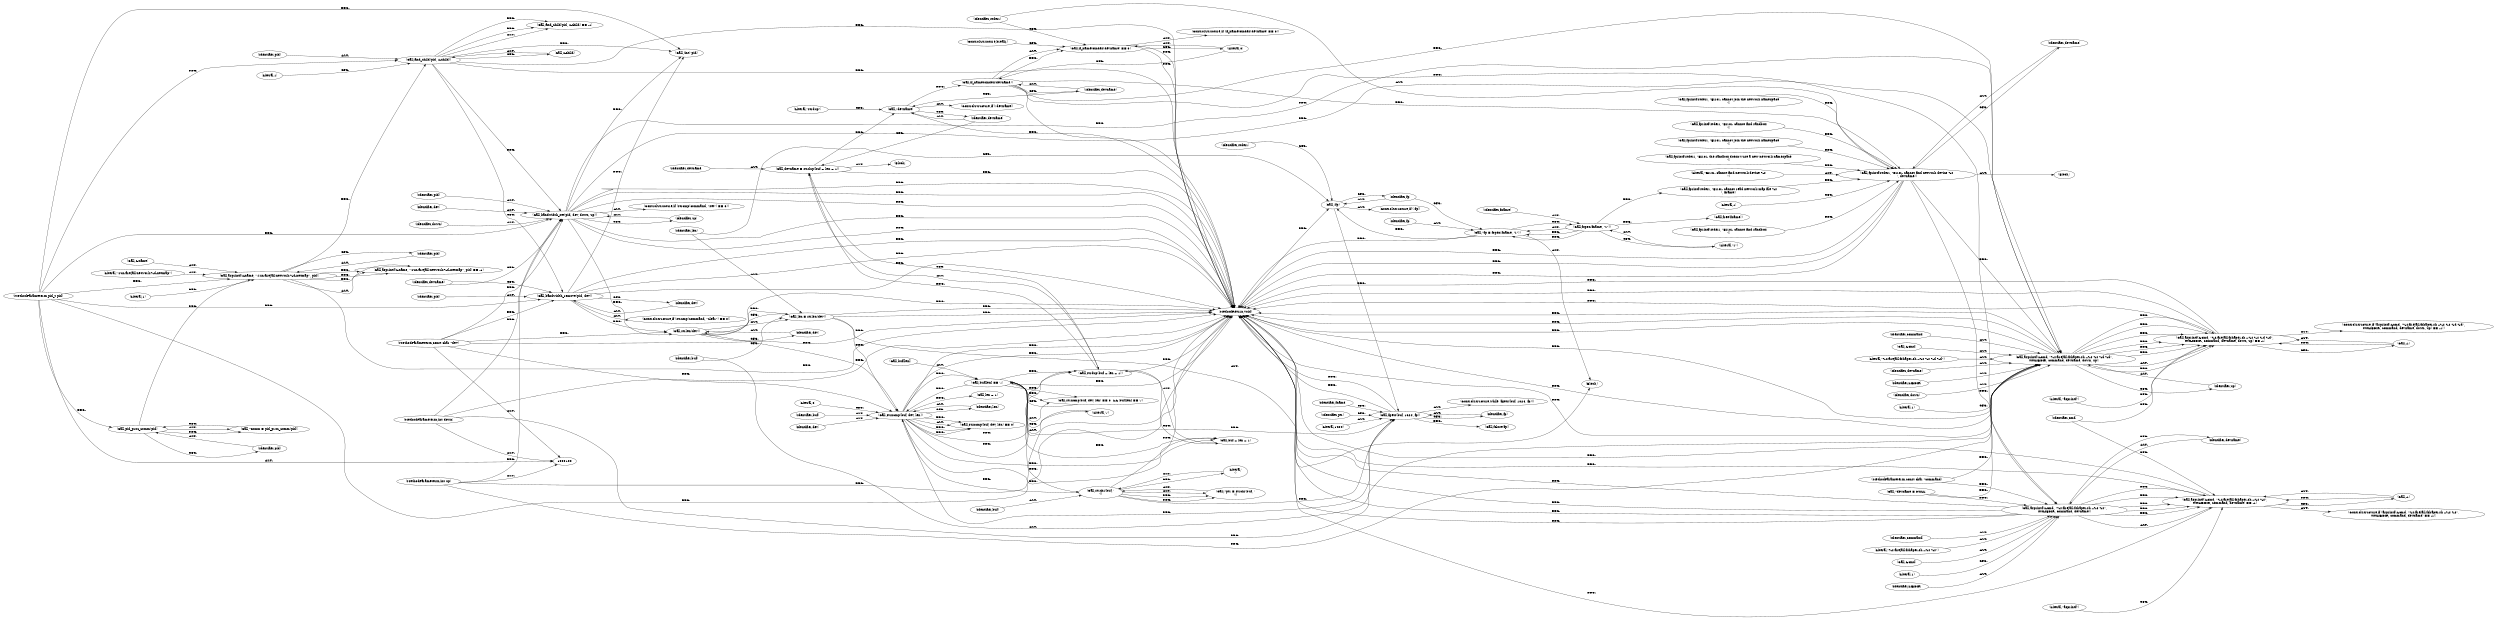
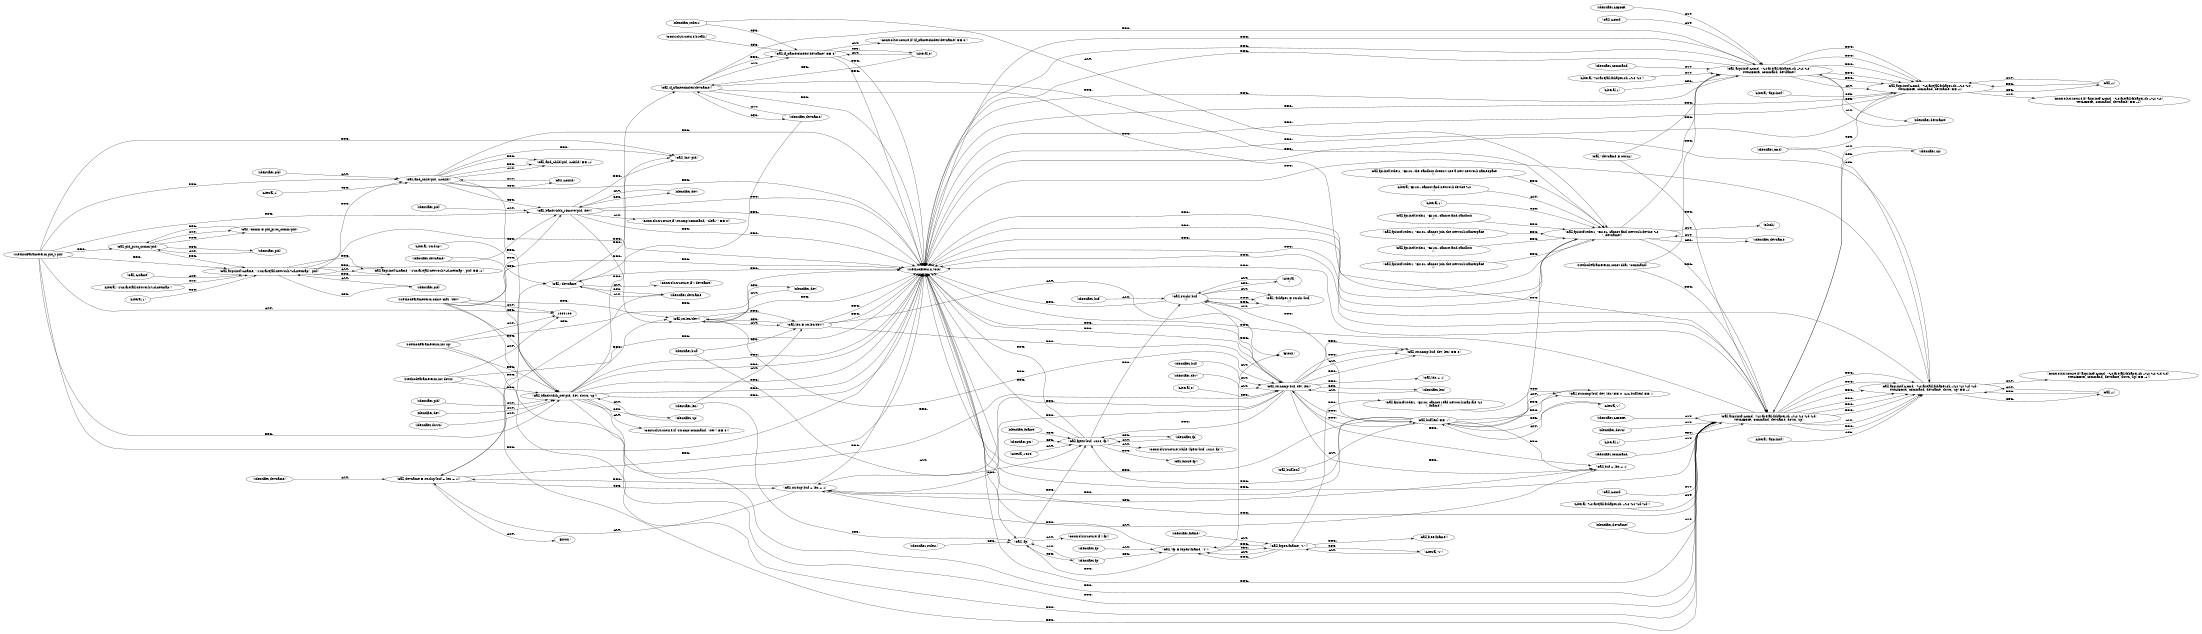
  digraph {
    rankdir=LR
    n1 [label="(Call,devname = strdup(buf + len + 1))"]
    n2 [label="(Call,strdup(buf + len + 1))"]
    n3 [label="(Call,!devname)"]
    n4 [label="(MethodReturn,void)"]
    n5 [label="(Block,)"]
    n6 [label="(Call,buf + len + 1)"]
    n7 [label="(Call,if_nametoindex(devname))"]
    n8 [label="(ControlStructure,if (!devname))"]
    n9 [label="(Identifier,devname)"]
    n10 [label="(Call,!fp)"]
    n11 [label="(Call,strncmp(buf, dev, len))"]
    n12 [label="(Call,buf[len] == ':')"]
    n13 [label="(Call,fgets(buf, 1024, fp))"]
    n14 [label="(Call,strncmp(buf, dev, len) == 0)"]
    n15 [label="(Call,len + 1)"]
    n16 [label="(Identifier,len)"]
    n17 [label="(Call,strchr(buf, '\n'))"]
    n18 [label="(Call,strncmp(buf, dev, len) == 0  && buf[len] == ':')"]
    n19 [label="(Literal,':')"]
    n20 [label="(Call,fclose(fp))"]
    n21 [label="(Identifier,fp)"]
    n22 [label="(ControlStructure,while (fgets(buf, 1024, fp)))"]
-   n23 [label="(Call,*ptr = strchr(buf, '\n'))"]
+   n23 [label="(Call,*fshaper = strchr(buf, '\n'))"]
    n24 [label="(Literal,'\n')"]
    n25 [label="(Identifier,fp)"]
    n26 [label="(ControlStructure,if (!fp))"]
    n27 [label="(Call,*fp = fopen(fname, \"r\"))"]
    n28 [label="(Call,fopen(fname, \"r\"))"]
    n29 [label="(Block,)"]
    n30 [label="(Literal,\"r\")"]
    n31 [label="(Call,free(fname))"]
    n32 [label="(Call,fprintf(stderr, \"Error: cannot read network map file %s\n\", fname))"]
    n33 [label="(Call,fprintf(stderr, \"Error: cannot find network device %s\n\", devname))"]
    n34 [label="(Call,strlen(dev))"]
    n35 [label="(Call,len = strlen(dev))"]
    n36 [label="(Identifier,dev)"]
    n37 [label="(Call,bandwidth_set(pid, dev, down, up))"]
    n38 [label="(Call,asprintf(&cmd, \"%s/firejail/fshaper.sh --%s %s %d %d\",\n\t\t\t\tLIBDIR, command, devname, down, up))"]
    n39 [label="(Call,(int) pid)"]
    n40 [label="(ControlStructure,if (strcmp(command, \"set\") == 0))"]
    n41 [label="(Identifier,up)"]
    n42 [label="(Call,asprintf(&cmd, \"%s/firejail/fshaper.sh --%s %s %d %d\",\n\t\t\t\tLIBDIR, command, devname, down, up) == -1)"]
    n43 [label="(Identifier,up)"]
    n44 [label="(Call,find_child(pid, &child))"]
    n45 [label="(Call,bandwidth_remove(pid, dev))"]
    n46 [label="(Call,find_child(pid, &child) == -1)"]
    n47 [label="(Call,&child)"]
    n48 [label="(ControlStructure,if (strcmp(command, \"clear\") == 0))"]
    n49 [label="(Identifier,dev)"]
    n50 [label="(Call,asprintf(&name, \"/run/firejail/network/%d-netmap\", pid))"]
    n51 [label="(Call,asprintf(&name, \"/run/firejail/network/%d-netmap\", pid) == -1)"]
    n52 [label="(Identifier,pid)"]
    n53 [label="(Call,pid_proc_comm(pid))"]
    n54 [label="(Identifier,pid)"]
    n55 [label="(Call,*comm = pid_proc_comm(pid))"]
    n56 [label="(MethodParameterIn,pid_t pid)"]
    1000100
    n58 [label="(MethodParameterIn,const char *dev)"]
    n59 [label="(MethodParameterIn,int down)"]
    n60 [label="(MethodParameterIn,int up)"]
    n61 [label="(Call,if_nametoindex(devname) == 0)"]
    n62 [label="(Call,asprintf(&cmd, \"%s/firejail/fshaper.sh --%s %s\",\n\t\t\t\tLIBDIR, command, devname))"]
    n63 [label="(Identifier,devname)"]
    n64 [label="(ControlStructure,if (if_nametoindex(devname) == 0))"]
    n65 [label="(Literal,0)"]
    n66 [label="(Block,)"]
    n67 [label="(Identifier,devname)"]
    n68 [label="(Call,asprintf(&cmd, \"%s/firejail/fshaper.sh --%s %s\",\n\t\t\t\tLIBDIR, command, devname) == -1)"]
    n69 [label="(Identifier,devname)"]
    n70 [label="(ControlStructure,if (asprintf(&cmd, \"%s/firejail/fshaper.sh --%s %s %d %d\",\n\t\t\t\tLIBDIR, command, devname, down, up) == -1))"]
    n71 [label="(Call,-1)"]
    n72 [label="(Call,-1)"]
    n73 [label="(ControlStructure,if (asprintf(&cmd, \"%s/firejail/fshaper.sh --%s %s\",\n\t\t\t\tLIBDIR, command, devname) == -1))"]
    n74 [label="(Identifier,command)"]
    n75 [label="(Identifier,command)"]
    n76 [label="(Call,&cmd)"]
    n77 [label="(Literal,1)"]
    n78 [label="(Literal,\"%s/firejail/fshaper.sh --%s %s %d %d\")"]
    n79 [label="(Literal,1)"]
    n80 [label="(Identifier,cmd)"]
    n81 [label="(Literal,\"%s/firejail/fshaper.sh --%s %s\")"]
    n82 [label="(Identifier,fname)"]
    n83 [label="(Identifier,buf)"]
    n84 [label="(Identifier,pid)"]
    n85 [label="(Call,fprintf(stderr, \"Error: the sandbox doesn't use a new network namespace\n\"))"]
    n86 [label="(Identifier,devname)"]
    n87 [label="(Literal,\"Error: cannot find network device %s\n\")"]
    n88 [label="(Identifier,dev)"]
    n89 [label="(Identifier,stderr)"]
    n90 [label="(Identifier,devname)"]
    n91 [label="(Literal,1)"]
    n92 [label="(Literal,1)"]
    n93 [label="(Identifier,ptr)"]
    n94 [label="(Identifier,fp)"]
    n95 [label="(Identifier,pid)"]
    n96 [label="(Identifier,buf)"]
    n97 [label="(MethodParameterIn,const char *command)"]
    n98 [label="(Identifier,LIBDIR)"]
    n99 [label="(Identifier,down)"]
    n100 [label="(Identifier,devname)"]
    n101 [label="(Identifier,stderr)"]
    n102 [label="(Call,&name)"]
    n103 [label="(Identifier,pid)"]
    n104 [label="(Identifier,LIBDIR)"]
    n105 [label="(Literal,1424)"]
    n106 [label="(Identifier,fname)"]
    n107 [label="(Call,fprintf(stderr, \"Error: cannot find sandbox\n\"))"]
    n108 [label="(Literal,\"asprintf\")"]
    n109 [label="(Literal,1)"]
    n110 [label="(Identifier,buf)"]
    n111 [label="(Call,fprintf(stderr, \"Error: cannot join the network namespace\n\"))"]
    n112 [label="(Call,*devname = NULL)"]
    n113 [label="(Literal,\"asprintf\")"]
    n114 [label="(Call,buf[len])"]
    n115 [label="(Identifier,dev)"]
    n116 [label="(Literal,\"/run/firejail/network/%d-netmap\")"]
    n117 [label="(Literal,\"strdup\")"]
    n118 [label="(Call,&cmd)"]
    n119 [label="(Call,fprintf(stderr, \"Error: cannot find sandbox\n\"))"]
    n120 [label="(Identifier,down)"]
    n121 [label="(Literal,0)"]
    n122 [label="(Call,fprintf(stderr, \"Error: cannot join the network namespace\n\"))"]
    n123 [label="(Identifier,len)"]
    n124 [label="(ControlStructure,break;)"]
    n1 -> n2 [label="CFG: "]
    n1 -> n3 [label="DDG: "]
    n1 -> n4 [label="DDG: "]
    n1 -> n5 [label="AST: "]
    n2 -> n1 [label="AST: "]
    n2 -> n1 [label="DDG: "]
    n2 -> n4 [label="DDG: "]
    n2 -> n6 [label="CFG: "]
    n3 -> n4 [label="DDG: "]
    n3 -> n7 [label="DDG: "]
    n3 -> n8 [label="AST: "]
    n3 -> n9 [label="CFG: "]
    n4 -> n10 [label="DDG: "]
    n6 -> n2 [label="AST: "]
    n7 -> n4 [label="DDG: "]
    n7 -> n33 [label="DDG: "]
    n7 -> n38 [label="DDG: "]
    n7 -> n61 [label="AST: "]
    n7 -> n61 [label="DDG: "]
    n7 -> n62 [label="DDG: "]
    n7 -> n63 [label="CFG: "]
    n9 -> n1 [label="CFG: "]
    n9 -> n3 [label="AST: "]
    n10 -> n13 [label="DDG: "]
    n10 -> n25 [label="CFG: "]
    n10 -> n26 [label="AST: "]
    n11 -> n2 [label="DDG: "]
    n11 -> n2 [label="DDG: "]
    n11 -> n4 [label="DDG: "]
    n11 -> n4 [label="DDG: "]
    n11 -> n6 [label="DDG: "]
    n11 -> n6 [label="DDG: "]
    n11 -> n12 [label="DDG: "]
    n11 -> n13 [label="DDG: "]
    n11 -> n14 [label="AST: "]
    n11 -> n14 [label="DDG: "]
    n11 -> n14 [label="DDG: "]
    n11 -> n14 [label="DDG: "]
    n11 -> n15 [label="DDG: "]
    n11 -> n16 [label="CFG: "]
    n12 -> n2 [label="DDG: "]
    n12 -> n4 [label="DDG: "]
    n12 -> n6 [label="DDG: "]
    n12 -> n11 [label="DDG: "]
    n12 -> n13 [label="DDG: "]
    n12 -> n17 [label="DDG: "]
    n12 -> n18 [label="AST: "]
    n12 -> n18 [label="DDG: "]
    n12 -> n18 [label="DDG: "]
    n12 -> n19 [label="CFG: "]
    n13 -> n4 [label="DDG: "]
    n13 -> n4 [label="DDG: "]
-   n17 -> n13 [label="DDG: "]
+   n13 -> n17 [label="DDG: "]
    n13 -> n20 [label="DDG: "]
    n13 -> n21 [label="CFG: "]
    n13 -> n22 [label="AST: "]
    n16 -> n11 [label="AST: "]
    n17 -> n4 [label="DDG: "]
    n17 -> n11 [label="DDG: "]
    n17 -> n23 [label="AST: "]
    n17 -> n23 [label="DDG: "]
    n17 -> n23 [label="DDG: "]
    n17 -> n24 [label="CFG: "]
    n18 -> n12 [label="CFG: "]
    n19 -> n12 [label="AST: "]
    n21 -> n13 [label="AST: "]
    n23 -> n17 [label="AST: "]
    n24 -> n17 [label="AST: "]
    n25 -> n10 [label="AST: "]
    n25 -> n27 [label="CFG: "]
    n27 -> n4 [label="DDG: "]
    n27 -> n10 [label="DDG: "]
    n27 -> n28 [label="CFG: "]
    n27 -> n29 [label="AST: "]
    n28 -> n27 [label="AST: "]
    n28 -> n27 [label="DDG: "]
    n28 -> n27 [label="DDG: "]
    n28 -> n30 [label="CFG: "]
    n28 -> n31 [label="DDG: "]
    n28 -> n32 [label="DDG: "]
    n30 -> n28 [label="AST: "]
    n32 -> n33 [label="DDG: "]
    n33 -> n4 [label="DDG: "]
    n33 -> n4 [label="DDG: "]
    n33 -> n4 [label="DDG: "]
    n33 -> n38 [label="DDG: "]
    n33 -> n62 [label="DDG: "]
    n33 -> n66 [label="AST: "]
    n33 -> n67 [label="CFG: "]
    n34 -> n4 [label="DDG: "]
    n34 -> n11 [label="DDG: "]
    n34 -> n35 [label="AST: "]
    n34 -> n35 [label="DDG: "]
    n34 -> n36 [label="CFG: "]
    n35 -> n4 [label="DDG: "]
    n35 -> n4 [label="DDG: "]
    n35 -> n11 [label="DDG: "]
    n35 -> n29 [label="AST: "]
    n35 -> n34 [label="CFG: "]
    n36 -> n34 [label="AST: "]
    n37 -> n4 [label="DDG: "]
    n37 -> n4 [label="DDG: "]
    n37 -> n4 [label="DDG: "]
    n37 -> n4 [label="DDG: "]
    n37 -> n4 [label="DDG: "]
    n37 -> n34 [label="DDG: "]
    n37 -> n38 [label="DDG: "]
    n37 -> n38 [label="DDG: "]
    n37 -> n39 [label="DDG: "]
    n37 -> n40 [label="AST: "]
    n37 -> n41 [label="CFG: "]
    n38 -> n4 [label="DDG: "]
    n38 -> n4 [label="DDG: "]
    n38 -> n4 [label="DDG: "]
    n38 -> n4 [label="DDG: "]
    n38 -> n4 [label="DDG: "]
    n38 -> n4 [label="DDG: "]
    n38 -> n42 [label="AST: "]
    n38 -> n42 [label="DDG: "]
    n38 -> n42 [label="DDG: "]
    n38 -> n42 [label="DDG: "]
    n38 -> n42 [label="DDG: "]
    n38 -> n42 [label="DDG: "]
    n38 -> n42 [label="DDG: "]
    n38 -> n42 [label="DDG: "]
    n38 -> n43 [label="CFG: "]
    n41 -> n37 [label="AST: "]
    n42 -> n4 [label="DDG: "]
    n42 -> n4 [label="DDG: "]
    n42 -> n4 [label="DDG: "]
    n42 -> n70 [label="AST: "]
    n42 -> n71 [label="CFG: "]
    n43 -> n38 [label="AST: "]
    n44 -> n4 [label="DDG: "]
    n44 -> n4 [label="DDG: "]
    n44 -> n37 [label="DDG: "]
    n44 -> n39 [label="DDG: "]
    n44 -> n45 [label="CFG: "]
    n44 -> n46 [label="AST: "]
    n44 -> n46 [label="DDG: "]
    n44 -> n46 [label="DDG: "]
    n44 -> n47 [label="CFG: "]
    n45 -> n4 [label="DDG: "]
    n45 -> n4 [label="DDG: "]
    n45 -> n4 [label="DDG: "]
    n45 -> n34 [label="DDG: "]
    n45 -> n39 [label="DDG: "]
    n45 -> n48 [label="AST: "]
    n45 -> n49 [label="CFG: "]
    n47 -> n44 [label="AST: "]
    n49 -> n45 [label="AST: "]
    n50 -> n4 [label="DDG: "]
    n50 -> n44 [label="DDG: "]
    n50 -> n51 [label="AST: "]
    n50 -> n51 [label="DDG: "]
    n50 -> n51 [label="DDG: "]
    n50 -> n51 [label="DDG: "]
    n50 -> n52 [label="CFG: "]
    n52 -> n50 [label="AST: "]
    n53 -> n50 [label="DDG: "]
    n53 -> n54 [label="CFG: "]
    n53 -> n55 [label="AST: "]
    n53 -> n55 [label="DDG: "]
    n54 -> n53 [label="AST: "]
    n55 -> n53 [label="CFG: "]
    n56 -> n4 [label="DDG: "]
    n56 -> n37 [label="DDG: "]
    n56 -> n39 [label="DDG: "]
    n56 -> n44 [label="DDG: "]
    n56 -> n45 [label="DDG: "]
    n56 -> n50 [label="DDG: "]
    n56 -> n53 [label="DDG: "]
    n56 -> 1000100 [label="AST: "]
    n58 -> n4 [label="DDG: "]
    n58 -> n11 [label="DDG: "]
    n58 -> n34 [label="DDG: "]
    n58 -> n37 [label="DDG: "]
    n58 -> n45 [label="DDG: "]
    n58 -> 1000100 [label="AST: "]
    n59 -> n4 [label="DDG: "]
    n59 -> n37 [label="DDG: "]
    n59 -> n38 [label="DDG: "]
    n59 -> 1000100 [label="AST: "]
    n60 -> n4 [label="DDG: "]
    n60 -> n37 [label="DDG: "]
    n60 -> n38 [label="DDG: "]
    n60 -> 1000100 [label="AST: "]
    n61 -> n4 [label="DDG: "]
    n61 -> n4 [label="DDG: "]
    n61 -> n64 [label="AST: "]
    n61 -> n65 [label="CFG: "]
    n62 -> n4 [label="DDG: "]
    n62 -> n4 [label="DDG: "]
    n62 -> n4 [label="DDG: "]
    n62 -> n4 [label="DDG: "]
    n62 -> n68 [label="AST: "]
    n62 -> n68 [label="DDG: "]
    n62 -> n68 [label="DDG: "]
    n62 -> n68 [label="DDG: "]
    n62 -> n68 [label="DDG: "]
    n62 -> n68 [label="DDG: "]
    n62 -> n69 [label="CFG: "]
    n63 -> n3 [label="CFG: "]
    n63 -> n7 [label="AST: "]
    n65 -> n7 [label="CFG: "]
    n65 -> n61 [label="AST: "]
    n67 -> n33 [label="AST: "]
    n68 -> n4 [label="DDG: "]
    n68 -> n4 [label="DDG: "]
    n68 -> n4 [label="DDG: "]
    n68 -> n72 [label="CFG: "]
    n68 -> n73 [label="AST: "]
    n69 -> n62 [label="AST: "]
    n71 -> n42 [label="AST: "]
    n71 -> n42 [label="DDG: "]
    n72 -> n68 [label="AST: "]
    n72 -> n68 [label="DDG: "]
    n74 -> n62 [label="AST: "]
    n75 -> n38 [label="AST: "]
    n76 -> n38 [label="AST: "]
    n77 -> n50 [label="CFG: "]
    n78 -> n38 [label="AST: "]
    n79 -> n44 [label="CFG: "]
    n80 -> n42 [label="CFG: "]
    n80 -> n68 [label="CFG: "]
    n81 -> n62 [label="AST: "]
    n82 -> n13 [label="CFG: "]
    n83 -> n11 [label="AST: "]
    n84 -> n44 [label="AST: "]
    n85 -> n33 [label="DDG: "]
    n86 -> n38 [label="AST: "]
    n87 -> n33 [label="AST: "]
    n88 -> n11 [label="AST: "]
    n89 -> n10 [label="CFG: "]
    n90 -> n1 [label="AST: "]
    n91 -> n62 [label="CFG: "]
    n92 -> n33 [label="CFG: "]
    n93 -> n13 [label="CFG: "]
    n94 -> n27 [label="AST: "]
    n95 -> n45 [label="AST: "]
    n96 -> n13 [label="AST: "]
    n96 -> n35 [label="CFG: "]
    n97 -> n38 [label="DDG: "]
    n97 -> n62 [label="DDG: "]
    n98 -> n38 [label="AST: "]
    n99 -> n38 [label="AST: "]
    n100 -> n37 [label="CFG: "]
    n100 -> n45 [label="CFG: "]
    n101 -> n33 [label="AST: "]
    n101 -> n61 [label="CFG: "]
    n102 -> n50 [label="AST: "]
    n103 -> n37 [label="AST: "]
    n104 -> n62 [label="AST: "]
    n105 -> n13 [label="AST: "]
    n106 -> n28 [label="AST: "]
    n107 -> n33 [label="DDG: "]
    n108 -> n42 [label="CFG: "]
    n109 -> n38 [label="CFG: "]
    n110 -> n17 [label="AST: "]
    n111 -> n33 [label="DDG: "]
    n112 -> n38 [label="DDG: "]
    n112 -> n62 [label="DDG: "]
    n113 -> n68 [label="CFG: "]
    n114 -> n12 [label="AST: "]
    n115 -> n37 [label="AST: "]
    n116 -> n50 [label="AST: "]
    n117 -> n3 [label="CFG: "]
    n118 -> n62 [label="AST: "]
    n119 -> n33 [label="DDG: "]
    n120 -> n37 [label="AST: "]
    n121 -> n11 [label="CFG: "]
    n122 -> n33 [label="DDG: "]
    n123 -> n10 [label="CFG: "]
    n123 -> n35 [label="AST: "]
    n124 -> n61 [label="CFG: "]
  }
